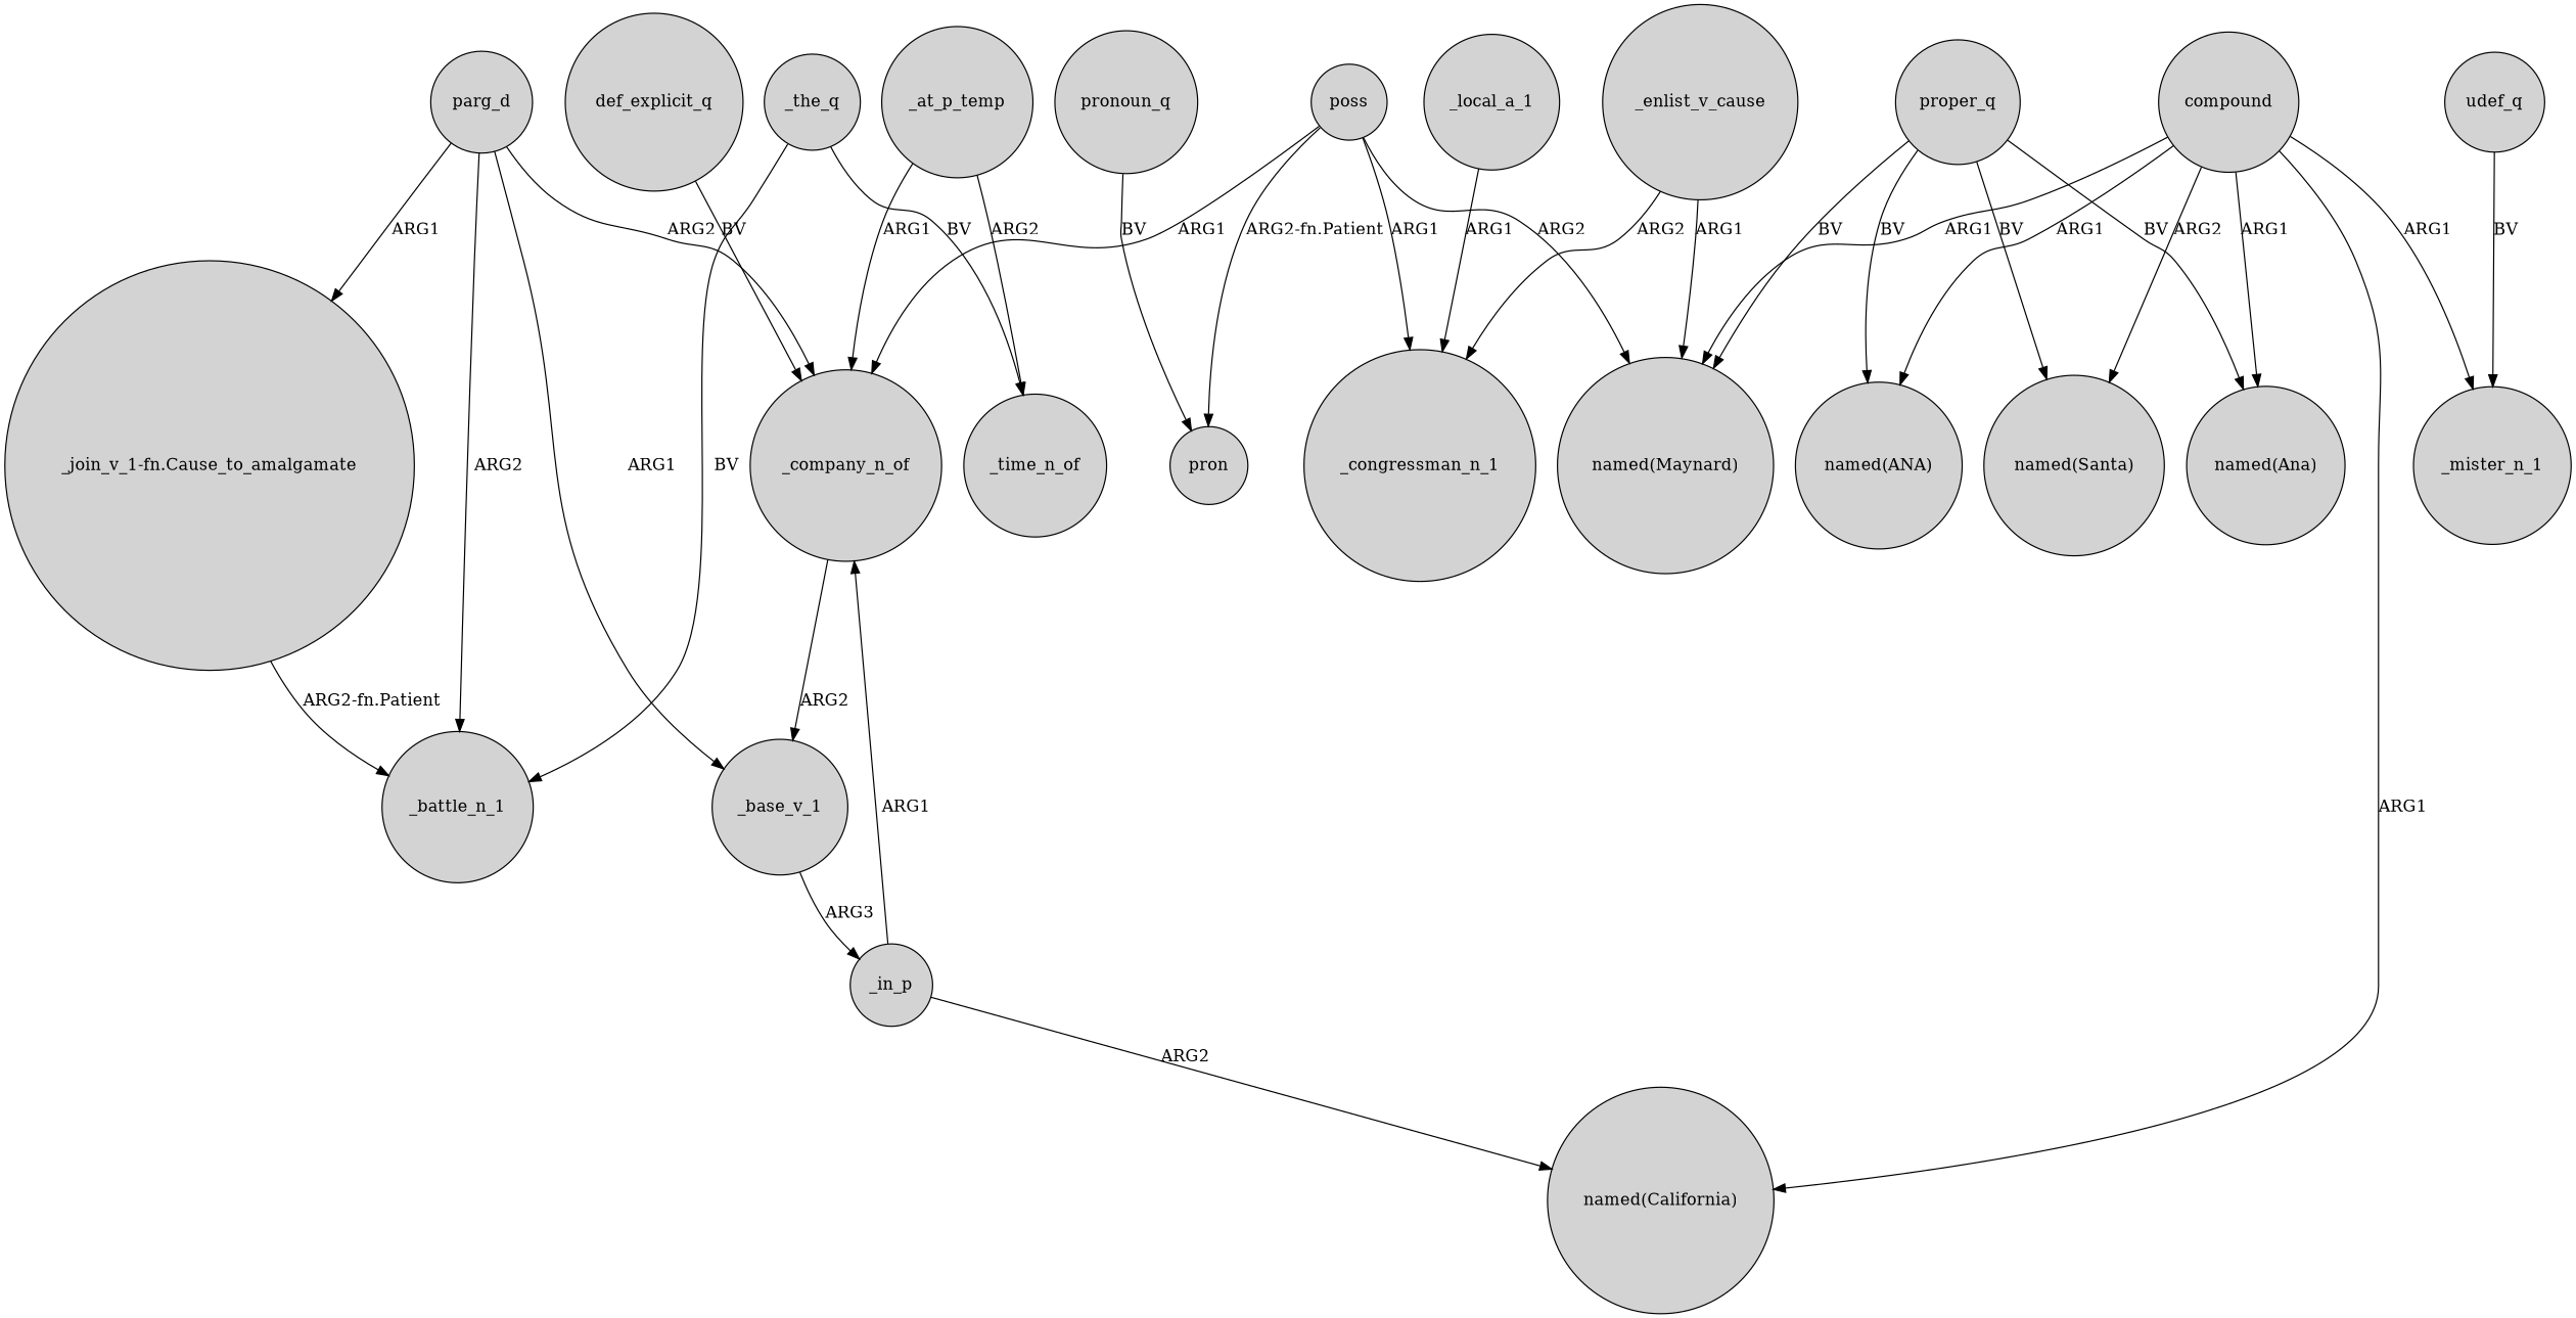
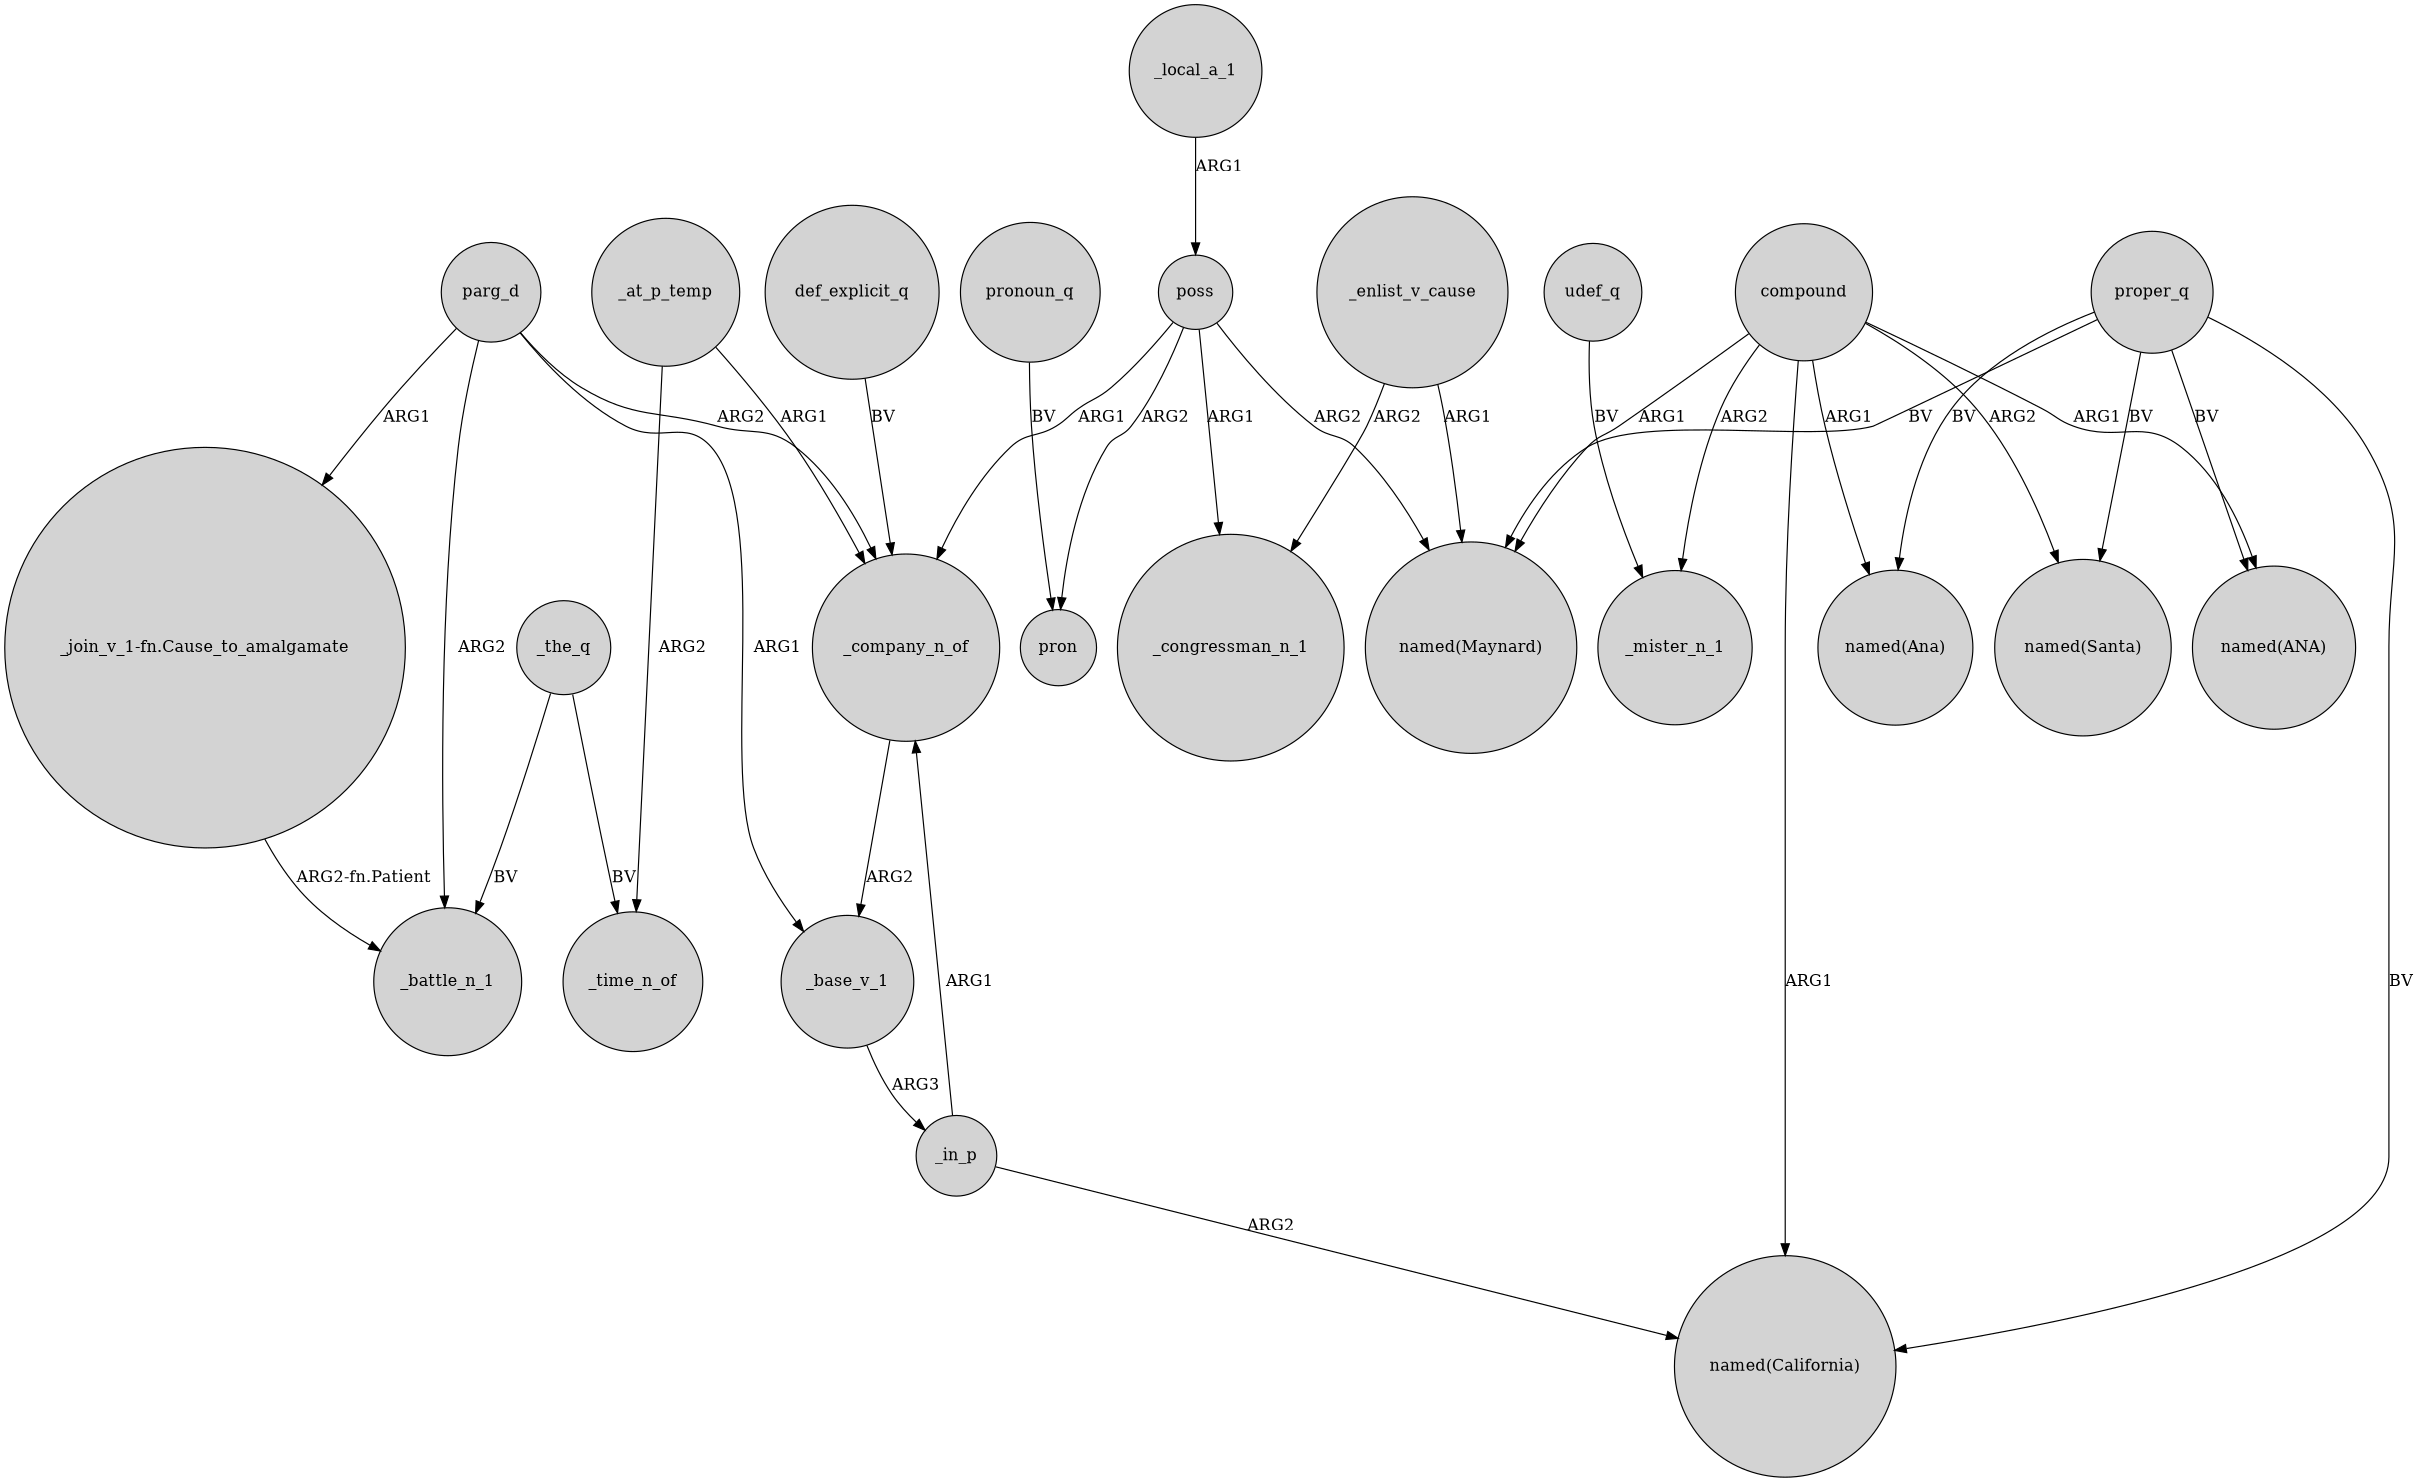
  digraph {
    node [shape=circle style=filled]
    "_join_v_1-fn.Cause_to_amalgamate"
    _battle_n_1
    _in_p
    "named(California)"
    _company_n_of
    _base_v_1
    _local_a_1
    _congressman_n_1
    compound
    "named(Ana)"
    _mister_n_1
    "named(Maynard)"
    "named(Santa)"
    "named(ANA)"
    parg_d
    poss
    pron
    _enlist_v_cause
    udef_q
    proper_q
    _at_p_temp
    _time_n_of
    def_explicit_q
    pronoun_q
    _the_q
    "_join_v_1-fn.Cause_to_amalgamate" -> _battle_n_1 [label="ARG2-fn.Patient"]
    _in_p -> "named(California)" [label=ARG2]
    _in_p -> _company_n_of [label=ARG1]
    _company_n_of -> _base_v_1 [label=ARG2]
    _base_v_1 -> _in_p [label=ARG3]
-   _local_a_1 -> _congressman_n_1 [label=ARG1]
+   _local_a_1 -> poss [label=ARG1]
    compound -> "named(California)" [label=ARG1]
    compound -> "named(Ana)" [label=ARG1]
-   compound -> _mister_n_1 [label=ARG1]
+   compound -> _mister_n_1 [label=ARG2]
    compound -> "named(Maynard)" [label=ARG1]
    compound -> "named(Santa)" [label=ARG2]
    compound -> "named(ANA)" [label=ARG1]
    parg_d -> "_join_v_1-fn.Cause_to_amalgamate" [label=ARG1]
    parg_d -> _battle_n_1 [label=ARG2]
    parg_d -> _company_n_of [label=ARG2]
    parg_d -> _base_v_1 [label=ARG1]
    poss -> _company_n_of [label=ARG1]
    poss -> _congressman_n_1 [label=ARG1]
    poss -> "named(Maynard)" [label=ARG2]
-   poss -> pron [label="ARG2-fn.Patient"]
+   poss -> pron [label=ARG2]
    _enlist_v_cause -> _congressman_n_1 [label=ARG2]
    _enlist_v_cause -> "named(Maynard)" [label=ARG1]
    udef_q -> _mister_n_1 [label=BV]
+   proper_q -> "named(California)" [label=BV]
    proper_q -> "named(Ana)" [label=BV]
    proper_q -> "named(Maynard)" [label=BV]
    proper_q -> "named(Santa)" [label=BV]
    proper_q -> "named(ANA)" [label=BV]
    _at_p_temp -> _company_n_of [label=ARG1]
    _at_p_temp -> _time_n_of [label=ARG2]
    def_explicit_q -> _company_n_of [label=BV]
    pronoun_q -> pron [label=BV]
    _the_q -> _battle_n_1 [label=BV]
    _the_q -> _time_n_of [label=BV]
  }
